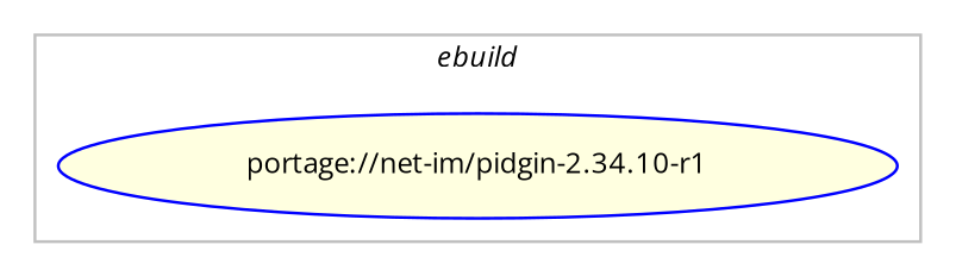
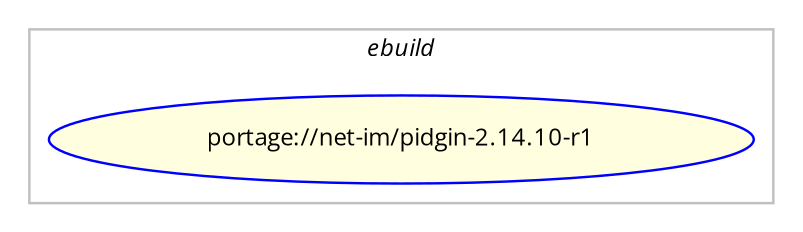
  digraph {
    compound=true
    concentrate=true
    fontname="Open Sans"
    fontsize=10
    newrank=true
    rankdir=LR
    ranksep=1.5
-   n1 [color=blue fontname="Open Sans" fontsize=10 label="portage://net-im/pidgin-2.34.10-r1" width=4 style=filled fillcolor=lightyellow shape=ellipse]
+   n1 [color=blue fontname="Open Sans" fontsize=10 label="portage://net-im/pidgin-2.14.10-r1" width=4 style=filled fillcolor=lightyellow shape=ellipse]
    subgraph cluster_1 {
      color=gray
      label=<<i>ebuild</i>>
      n1
    }
    subgraph cluster_2 {
      color=gray
      label=<<i>dependencies</i>>
      subgraph cluster_3 {
        color=gray
        fillcolor="#eeeeee"
        label=<<i>compile</i>>
        style=filled
      }
      subgraph cluster_4 {
        color=gray
        fillcolor="#eeeeee"
        label=<<i>compile and run</i>>
        style=filled
      }
      subgraph cluster_5 {
        color=gray
        fillcolor="#eeeeee"
        label=<<i>run</i>>
        style=filled
      }
    }
    subgraph cluster_6 {
      color=gray
      label=<<i>candidates</i>>
      rank=same
    }
  }
